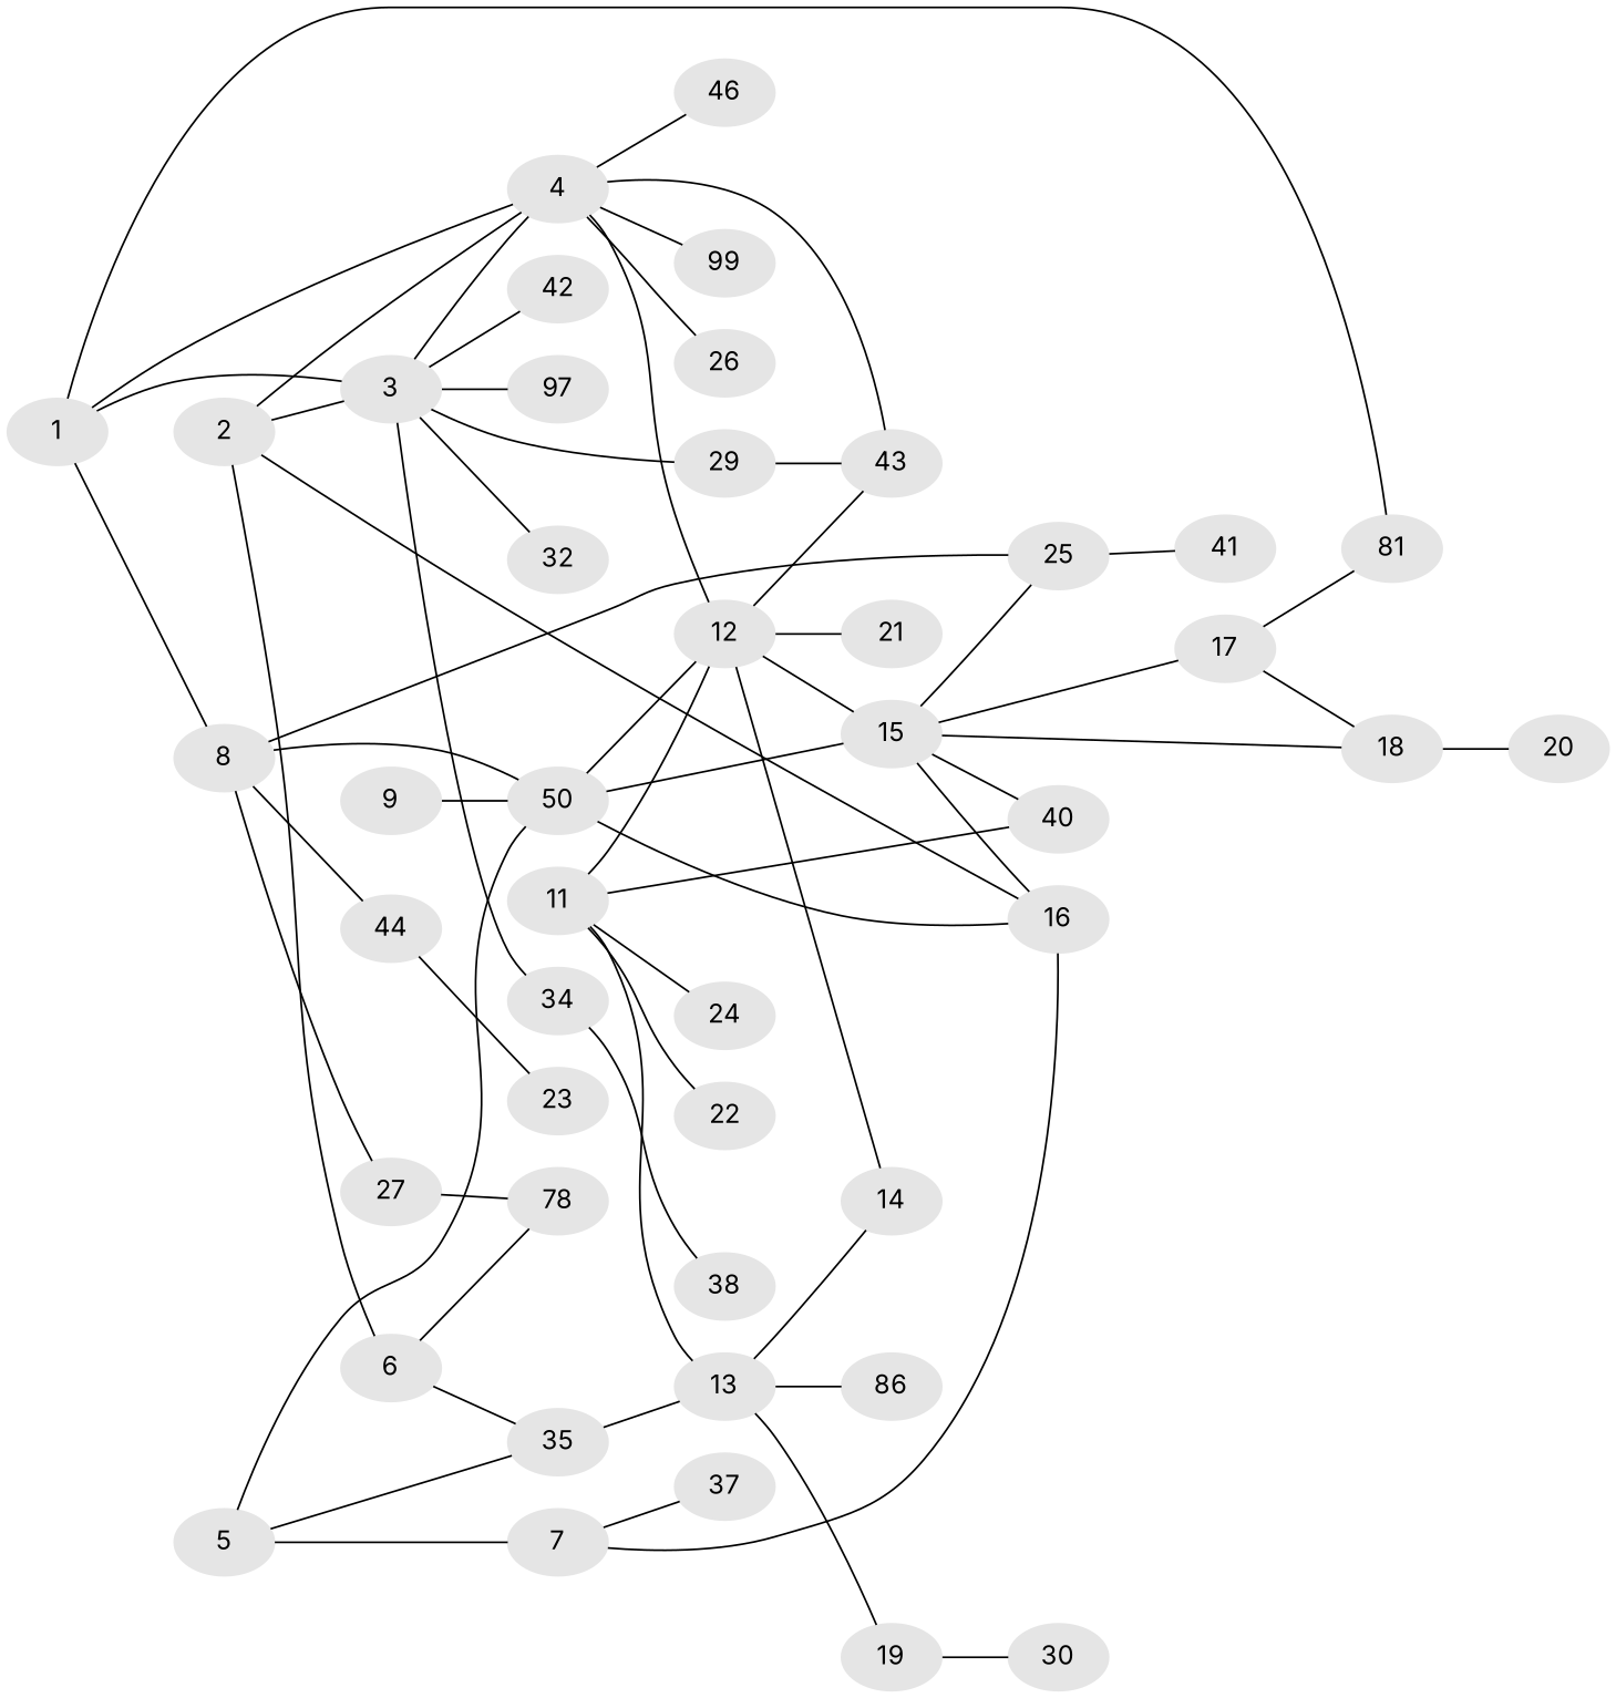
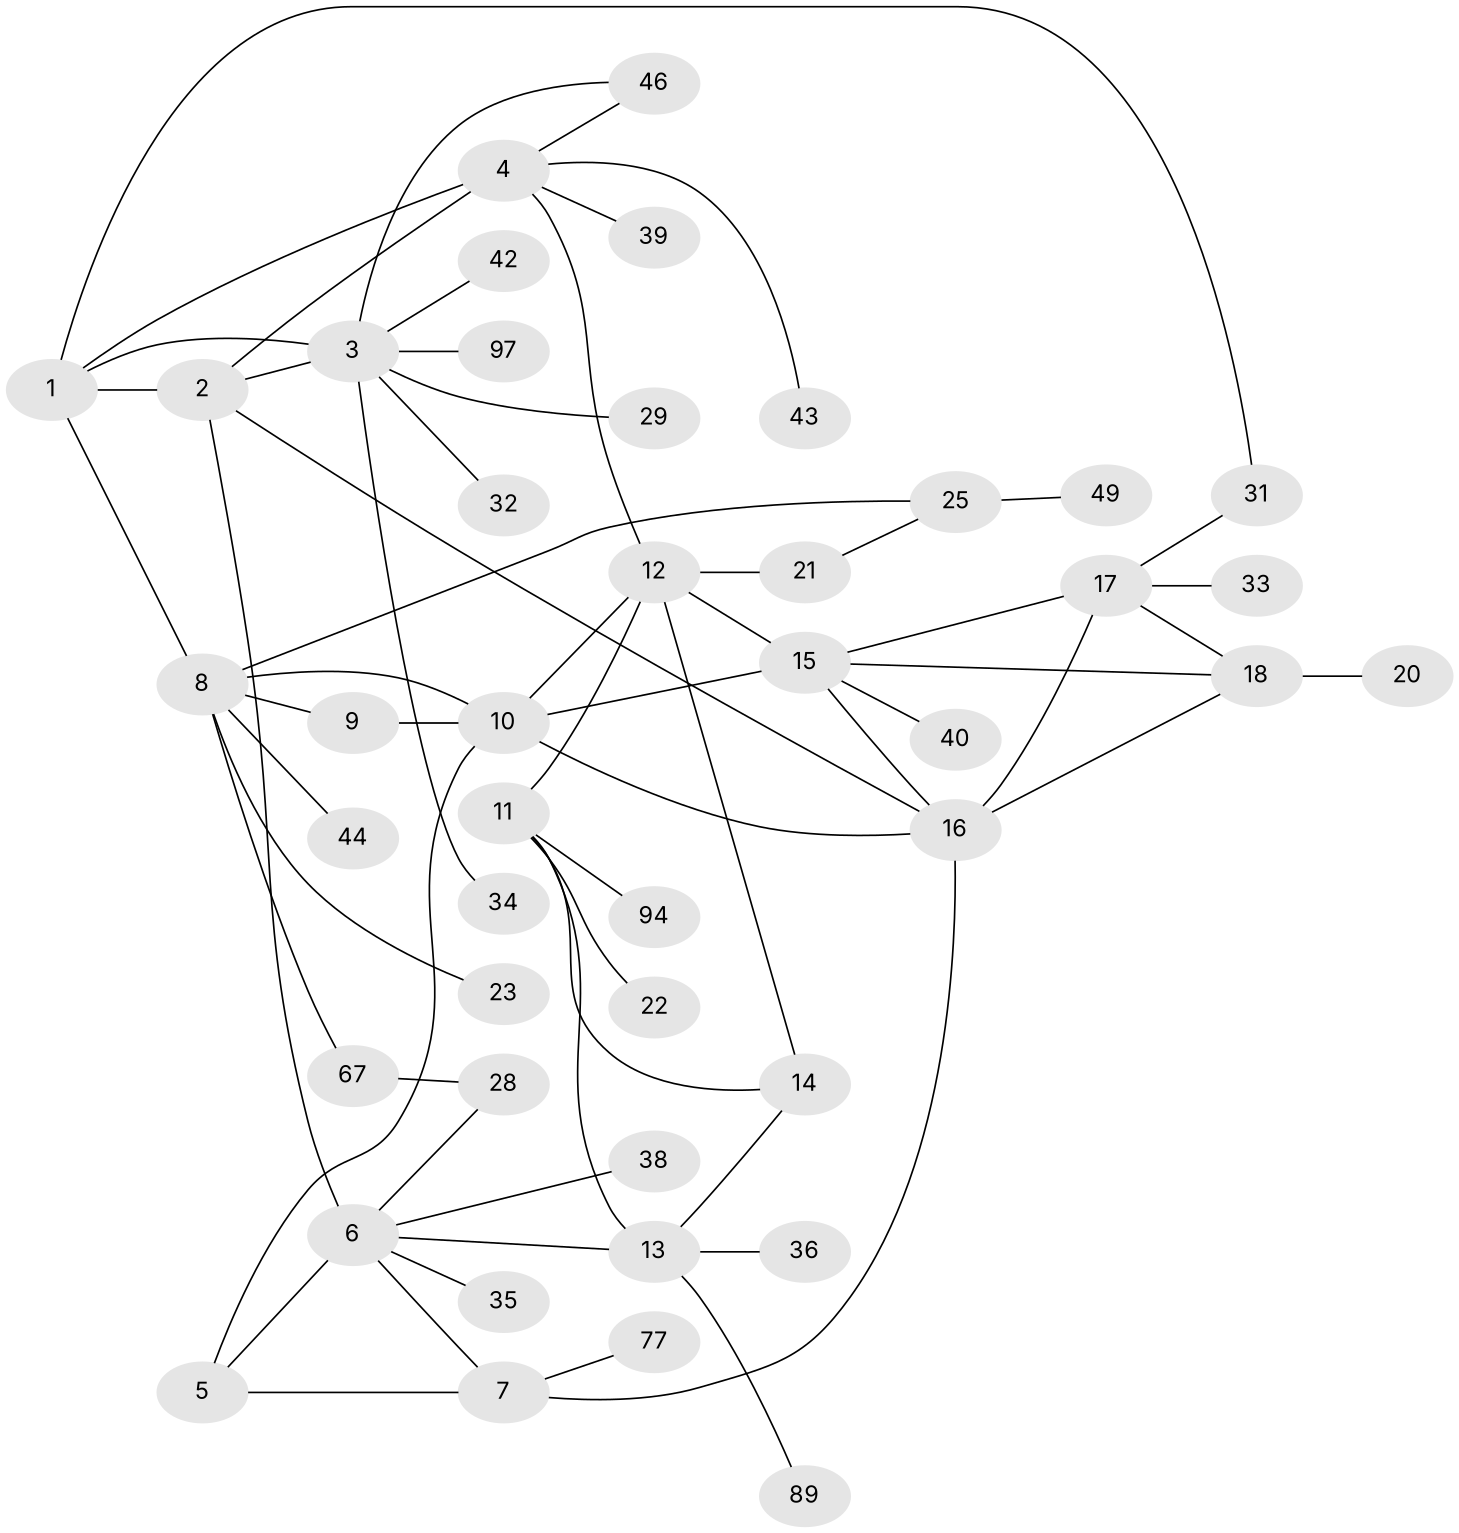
  graph {
    fontname=Inter
    rankdir=LR
    node [color=gray90 fontname=Inter style=filled]
    edge [fontname=Inter weight=1.0]
    1
    2
    3
    4
    8
-   31 [label=81]
+   31
    6
    16
    29
    32
    34
    42
    n13 [label=97]
    12
-   26
-   39 [label=99]
+   39
    43
    46
-   10 [label=50]
+   10
    9
    23
    25
-   27
+   27 [label=67]
    44
    7
    13
    35
    38
-   28 [label=78]
+   28
    17
    18
    15
    14
    21
    5
-   37
-   19
-   36 [label=86]
-   41
+   37 [label=77]
+   19 [label=89]
+   36
+   41 [label=49]
    40
    11
    22
-   24
-   30
+   24 [label=94]
+   33
    20
+   1 -- 2 [weight=3.0]
    1 -- 3
    1 -- 4
    1 -- 8
    1 -- 31
    2 -- 3
    2 -- 4
    2 -- 6
    2 -- 16
-   3 -- 4
+   3 -- 46
    3 -- 29
    3 -- 32
    3 -- 34
    3 -- 42
    3 -- n13
    4 -- 12
-   4 -- 26
    4 -- 39
    4 -- 43
    4 -- 46
    8 -- 10 [weight=2.0]
-   44 -- 23
+   8 -- 9
+   8 -- 23
    8 -- 25
    8 -- 27
    8 -- 44
-   35 -- 13
+   6 -- 7 [weight=2.0]
+   6 -- 13
    6 -- 35
-   34 -- 38
+   6 -- 38
    6 -- 28
-   29 -- 43
-   12 -- 43
+   16 -- 17
+   16 -- 18
    12 -- 15
    12 -- 14
    12 -- 21 [weight=8.0]
    10 -- 16
    10 -- 12
    10 -- 15
    9 -- 10 [weight=4.0]
    25 -- 41
    27 -- 28
    7 -- 16
    7 -- 37
    13 -- 14
    13 -- 19
    13 -- 36
    17 -- 31 [weight=2.0]
    17 -- 18
+   17 -- 33
    18 -- 20
    15 -- 16
-   15 -- 25
+   21 -- 25
    15 -- 17
    15 -- 18
    15 -- 40 [weight=2.0]
-   5 -- 35
+   5 -- 6
    5 -- 10
    5 -- 7 [weight=6.0]
-   19 -- 30
    11 -- 12
    11 -- 13
-   11 -- 40
+   11 -- 14
    11 -- 22
    11 -- 24
  }
